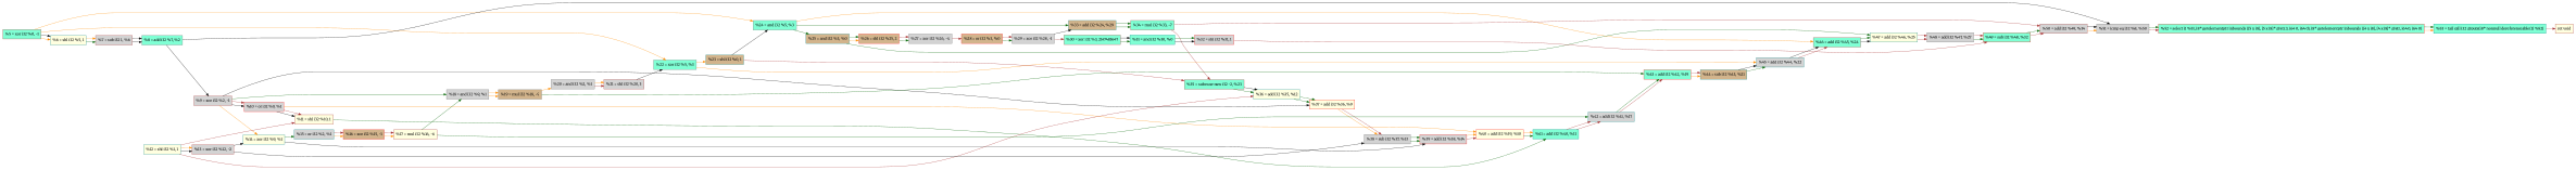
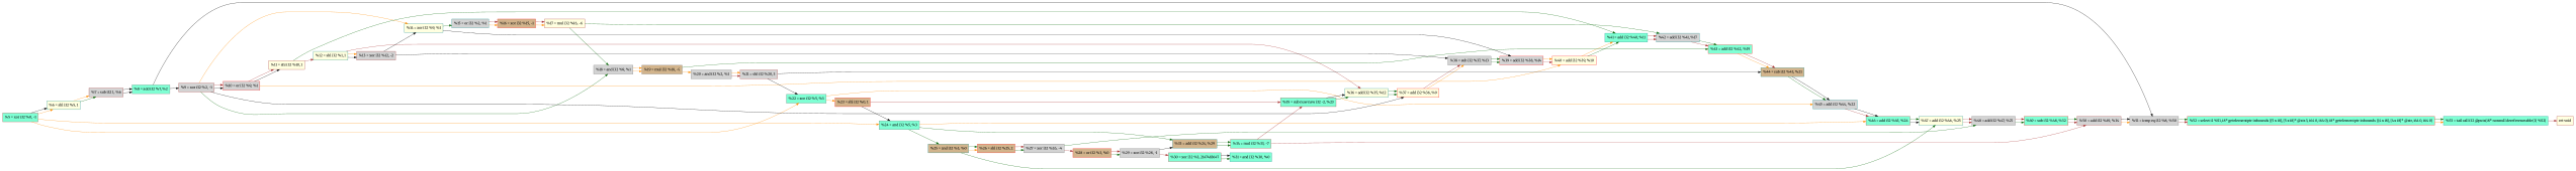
  digraph {
    fontname=Merriweather
    rankdir=LR
    node [color=teal fillcolor=lightgrey fontname=Merriweather shape=record style=filled]
    edge [color=darkgreen fontname=Merriweather]
    n1 [color=brown fillcolor=aquamarine label="  %5 = xor i32 %0, -1"]
    n2 [fillcolor=lightyellow label="  %6 = shl i32 %5, 1"]
    n3 [color=gray40 fillcolor=aquamarine label="  %22 = xor i32 %5, %3"]
    n4 [color=gray40 fillcolor=aquamarine label="  %24 = and i32 %5, %3"]
    n5 [color=brown label="  %7 = sub i32 1, %6"]
-   n6 [fillcolor=tan label="  %23 = shl i32 %0, 1"]
+   n6 [color=red fillcolor=tan label="  %23 = shl i32 %0, 1"]
    n7 [label="  %45 = add i32 %44, %22"]
    n8 [fillcolor=tan label="  %25 = and i32 %3, %0"]
    n9 [fillcolor=tan label="  %33 = add i32 %24, %29"]
    n10 [color=brown fillcolor=aquamarine label="  %46 = add i32 %45, %24"]
    n11 [color=gray40 fillcolor=aquamarine label="  %8 = add i32 %7, %2"]
    n12 [color=brown label="  %9 = xor i32 %2, -1"]
    n13 [color=gray40 label="  %51 = icmp eq i32 %8, %50"]
    n14 [color=red label="  %10 = or i32 %9, %1"]
    n15 [fillcolor=lightyellow label="  %14 = xor i32 %9, %1"]
    n16 [color=gray40 label="  %18 = and i32 %9, %1"]
    n17 [color=red fillcolor=lightyellow label="  %37 = add i32 %36, %9"]
    n18 [color=red fillcolor=aquamarine label="  %52 = select i1 %51, i8* getelementptr inbounds ([5 x i8], [5 x i8]* @str.3, i64 0, i64 0), i8* getelementptr inbounds ([4 x i8], [4 x i8]* @str, i64 0, i64 0)"]
    n19 [color=brown fillcolor=lightyellow label="  %11 = shl i32 %10, 1"]
    n20 [color=red fillcolor=lightyellow label="  %40 = add i32 %39, %10"]
    n21 [label="  %15 = or i32 %2, %1"]
    n22 [color=red label="  %39 = add i32 %38, %14"]
    n23 [color=gray40 fillcolor=tan label="  %19 = mul i32 %18, -9"]
    n24 [color=gray40 label="  %38 = sub i32 %37, %13"]
    n25 [fillcolor=lightyellow label="  %12 = shl i32 %1, 1"]
    n26 [fillcolor=aquamarine label="  %41 = add i32 %40, %11"]
    n27 [color=brown label="  %13 = xor i32 %12, -2"]
    n28 [fillcolor=lightyellow label="  %36 = add i32 %35, %12"]
    n29 [label="  %42 = add i32 %41, %17"]
    n30 [color=red fillcolor=tan label="  %16 = xor i32 %15, -1"]
    n31 [color=brown fillcolor=lightyellow label="  %17 = mul i32 %16, -6"]
    n32 [color=red fillcolor=aquamarine label="  %43 = add i32 %42, %19"]
    n33 [color=gray40 label="  %20 = and i32 %2, %1"]
    n34 [color=brown label="  %21 = shl i32 %20, 3"]
    n35 [fillcolor=tan label="  %44 = sub i32 %43, %21"]
    n36 [color=brown fillcolor=aquamarine label="  %35 = sub nuw nsw i32 -2, %23"]
    n37 [color=red fillcolor=tan label="  %26 = shl i32 %25, 2"]
    n38 [fillcolor=lightyellow label="  %47 = add i32 %46, %25"]
    n39 [color=brown fillcolor=aquamarine label="  %34 = mul i32 %33, -7"]
    n40 [color=gray40 label="  %27 = xor i32 %26, -4"]
    n41 [color=gray40 label="  %48 = add i32 %47, %27"]
    n42 [color=red fillcolor=tan label="  %28 = or i32 %3, %0"]
    n43 [color=gray40 label="  %29 = xor i32 %28, -1"]
    n44 [color=red fillcolor=aquamarine label="  %49 = sub i32 %48, %32"]
    n45 [color=brown fillcolor=aquamarine label="  %30 = xor i32 %3, 2147483647"]
    n46 [fillcolor=aquamarine label="  %31 = and i32 %30, %0"]
-   n47 [color=red label="  %32 = shl i32 %31, 1"]
    n48 [color=brown label="  %50 = add i32 %49, %34"]
    n49 [fillcolor=aquamarine label="  %53 = tail call i32 @puts(i8* nonnull dereferenceable(1) %52)"]
    n50 [color=brown fillcolor=lightyellow label="  ret void"]
    n1 -> n2 [color=darkorange]
    n1 -> n2 [color=black]
    n1 -> n3 [color=darkorange]
    n1 -> n4 [color=darkorange]
    n2 -> n5
    n2 -> n5 [color=darkorange]
    n3 -> n6 [color=darkorange]
    n3 -> n7 [color=darkorange]
    n4 -> n8
    n4 -> n9
    n4 -> n10 [color=darkorange]
    n5 -> n11 [color=black]
    n5 -> n11 [color=black]
    n6 -> n4 [color=black]
    n6 -> n36 [color=brown]
    n7 -> n10 [color=brown]
    n7 -> n10 [color=black]
    n8 -> n37 [color=darkorange]
    n8 -> n37
    n8 -> n38
    n9 -> n39
    n9 -> n39
    n10 -> n38 [color=black]
    n10 -> n38
    n11 -> n12 [color=black]
    n11 -> n13 [color=black]
    n12 -> n14 [color=black]
    n12 -> n14 [color=brown]
    n12 -> n15 [color=darkorange]
    n12 -> n16
    n12 -> n17 [color=black]
    n13 -> n18 [color=brown]
    n13 -> n18
    n14 -> n19 [color=black]
    n14 -> n19 [color=brown]
    n14 -> n20 [color=darkorange]
    n15 -> n21
    n15 -> n22 [color=black]
    n16 -> n23 [color=darkorange]
    n16 -> n23 [color=darkorange]
    n17 -> n24 [color=darkorange]
    n17 -> n24 [color=brown]
    n18 -> n49 [color=darkorange]
    n18 -> n49
-   n25 -> n19 [color=brown]
+   n19 -> n25 [color=brown]
    n19 -> n26
    n20 -> n26
    n20 -> n26 [color=darkorange]
    n21 -> n30 [color=darkorange]
    n21 -> n30 [color=brown]
    n22 -> n20 [color=brown]
    n22 -> n20 [color=darkorange]
    n23 -> n32
    n23 -> n33 [color=darkorange]
    n24 -> n22
    n24 -> n22
    n25 -> n27 [color=black]
    n25 -> n27 [color=darkorange]
    n25 -> n28 [color=brown]
    n26 -> n29 [color=brown]
    n26 -> n29 [color=brown]
    n27 -> n15 [color=black]
    n27 -> n24 [color=black]
    n28 -> n17
    n28 -> n17
    n29 -> n32 [color=brown]
    n29 -> n32
    n30 -> n31 [color=darkorange]
    n30 -> n31 [color=brown]
    n31 -> n16
    n31 -> n29
    n32 -> n35 [color=darkorange]
    n32 -> n35 [color=brown]
    n33 -> n34 [color=brown]
    n33 -> n34 [color=darkorange]
    n34 -> n3 [color=black]
+   n34 -> n35 [color=black]
    n35 -> n7
    n35 -> n7 [color=black]
    n36 -> n28
    n36 -> n28 [color=black]
    n37 -> n40
    n37 -> n40 [color=brown]
    n38 -> n41 [color=brown]
    n38 -> n41 [color=brown]
    n39 -> n36 [color=brown]
    n39 -> n48 [color=brown]
+   n40 -> n41
    n40 -> n42 [color=brown]
    n41 -> n44
    n41 -> n44 [color=brown]
    n42 -> n43
    n42 -> n43 [color=brown]
    n43 -> n9 [color=black]
    n43 -> n45 [color=brown]
    n44 -> n48 [color=brown]
    n44 -> n48
    n45 -> n46
    n45 -> n46 [color=black]
-   n46 -> n47 [color=black]
-   n46 -> n47
-   n47 -> n44 [color=brown]
    n48 -> n13 [color=darkorange]
    n48 -> n13 [color=black]
    n49 -> n50 [color=brown]
  }
